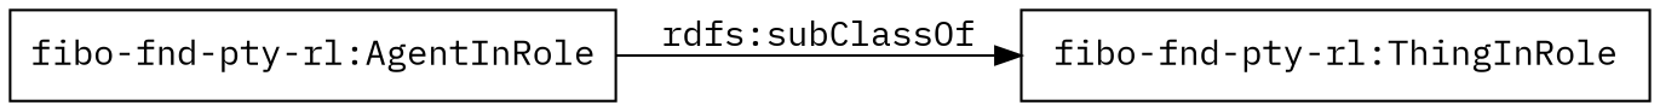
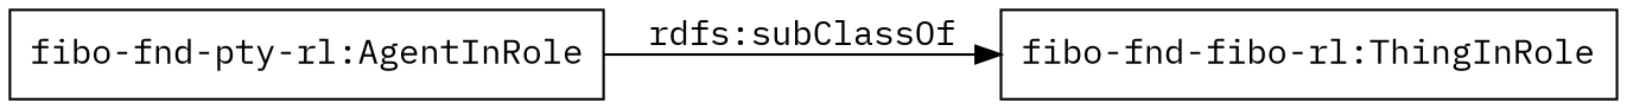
  digraph {
    rankdir=LR
    fontname="IBM Plex Mono"
    node [color=black shape=rectangle fontname="IBM Plex Mono"]
    "fibo-fnd-pty-rl:AgentInRole"
-   "fibo-fnd-pty-rl:ThingInRole"
+   "fibo-fnd-pty-rl:ThingInRole" [label="fibo-fnd-fibo-rl:ThingInRole"]
    "fibo-fnd-pty-rl:AgentInRole" -> "fibo-fnd-pty-rl:ThingInRole" [label="rdfs:subClassOf" fontname="IBM Plex Mono"]
  }
